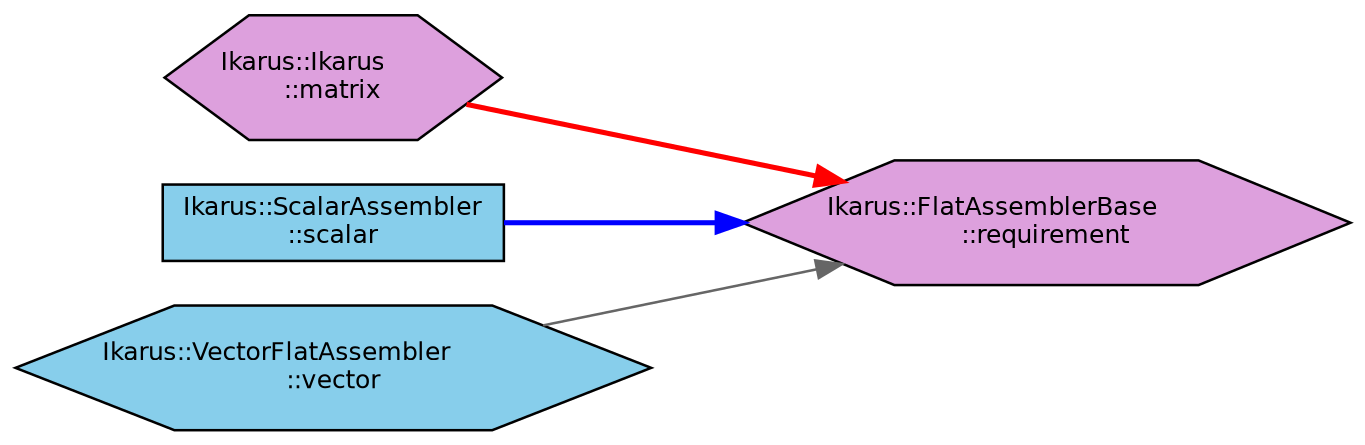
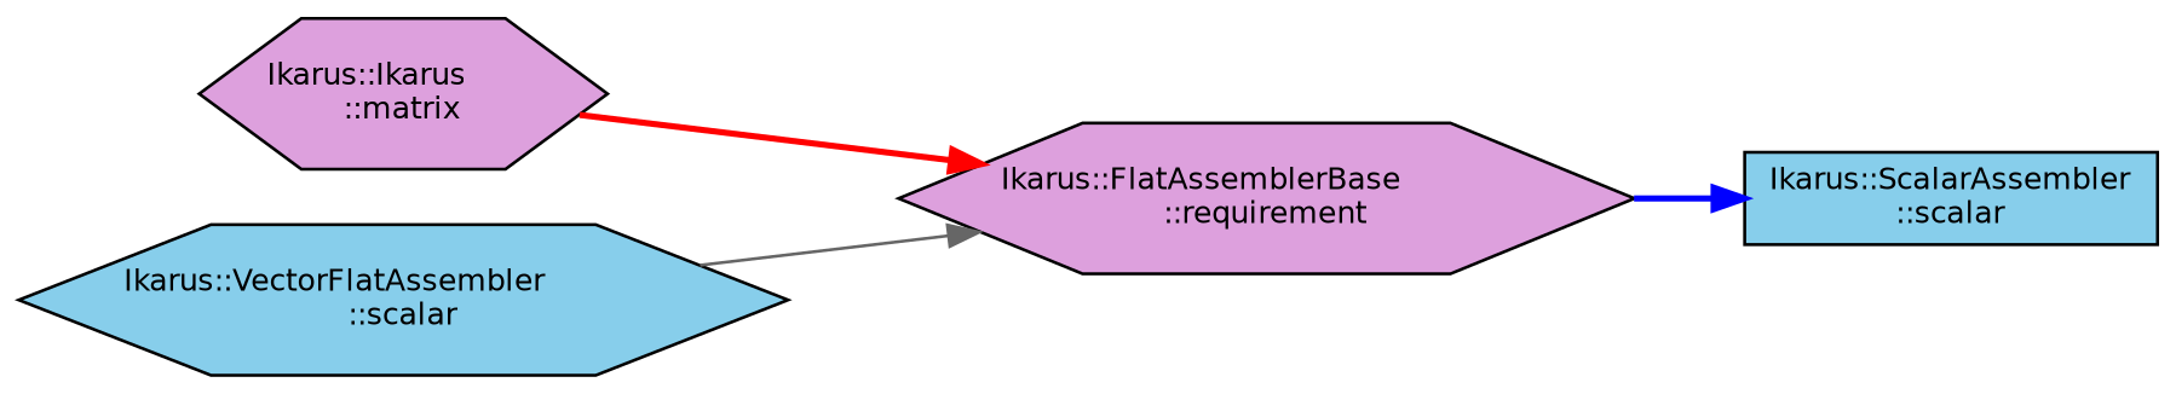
  digraph {
    rankdir=RL
    node [color=black fillcolor=plum fontname=Helvetica fontsize=10 shape=hexagon style=filled]
    edge [dir=back fontname=Helvetica fontsize=10 labelfontname=Helvetica labelfontsize=10 style=bold]
    n1 [fontcolor=black height=0.2 label="Ikarus::FlatAssemblerBase\l::requirement" width=0.4]
    n2 [height=0.2 label="Ikarus::Ikarus\l::matrix" width=0.4]
    n3 [fillcolor=skyblue height=0.2 label="Ikarus::ScalarAssembler\l::scalar" shape=box width=0.4]
-   n4 [fillcolor=skyblue height=0.2 label="Ikarus::VectorFlatAssembler\l::vector" width=0.4]
+   n4 [fillcolor=skyblue height=0.2 label="Ikarus::VectorFlatAssembler\l::scalar" width=0.4]
    n1 -> n2 [color=red]
-   n1 -> n3 [color=blue]
+   n3 -> n1 [color=blue]
    n1 -> n4 [color=gray40 style=solid]
  }
